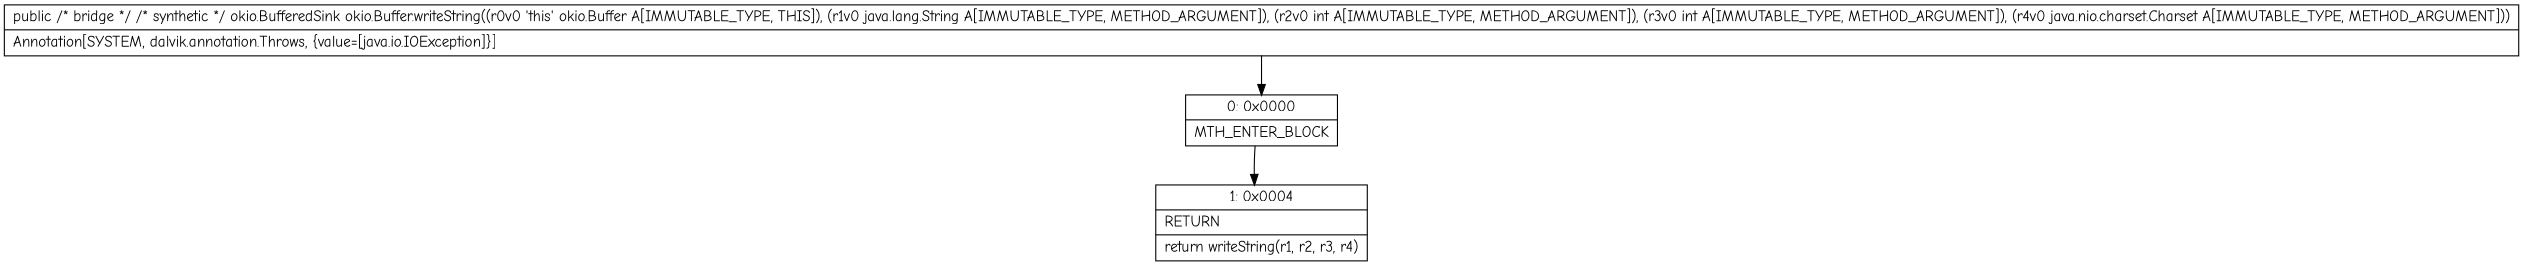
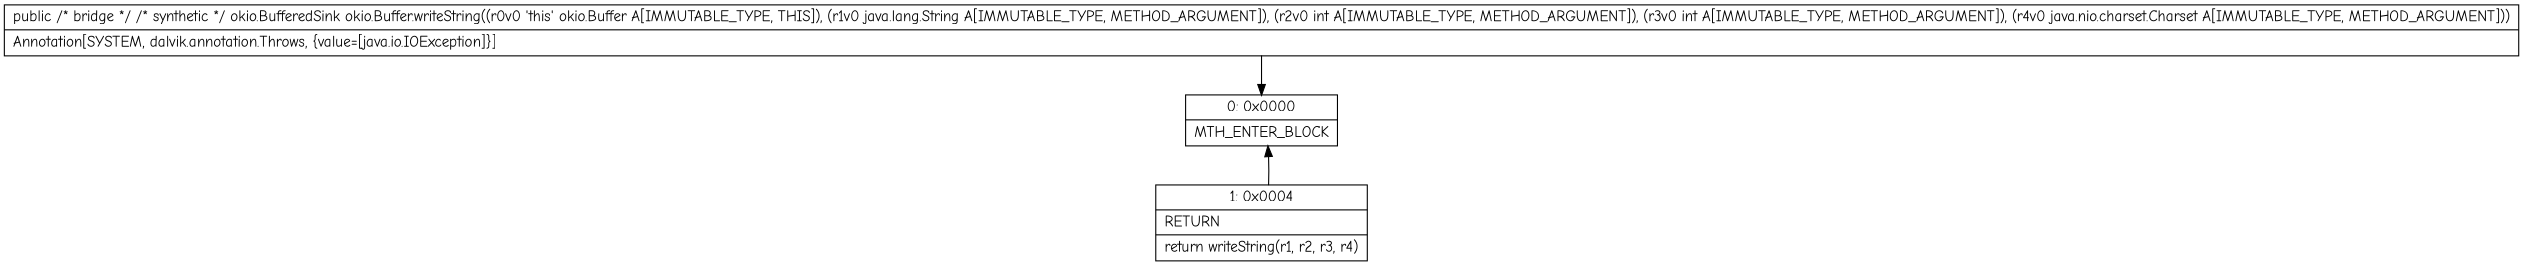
  digraph {
    fontname="Comic Neue"
    node [shape=record fontname="Comic Neue"]
    edge [fontname="Comic Neue"]
    n1 [label="{0\:\ 0x0000|MTH_ENTER_BLOCK\l}"]
    n2 [label="{1\:\ 0x0004|RETURN\l|return writeString(r1, r2, r3, r4)\l}"]
    n3 [label="{public \/* bridge *\/ \/* synthetic *\/ okio.BufferedSink okio.Buffer.writeString((r0v0 'this' okio.Buffer A[IMMUTABLE_TYPE, THIS]), (r1v0 java.lang.String A[IMMUTABLE_TYPE, METHOD_ARGUMENT]), (r2v0 int A[IMMUTABLE_TYPE, METHOD_ARGUMENT]), (r3v0 int A[IMMUTABLE_TYPE, METHOD_ARGUMENT]), (r4v0 java.nio.charset.Charset A[IMMUTABLE_TYPE, METHOD_ARGUMENT]))  | Annotation[SYSTEM, dalvik.annotation.Throws, \{value=[java.io.IOException]\}]\l}"]
-   n1 -> n2
+   n2 -> n1
    n3 -> n1
  }
